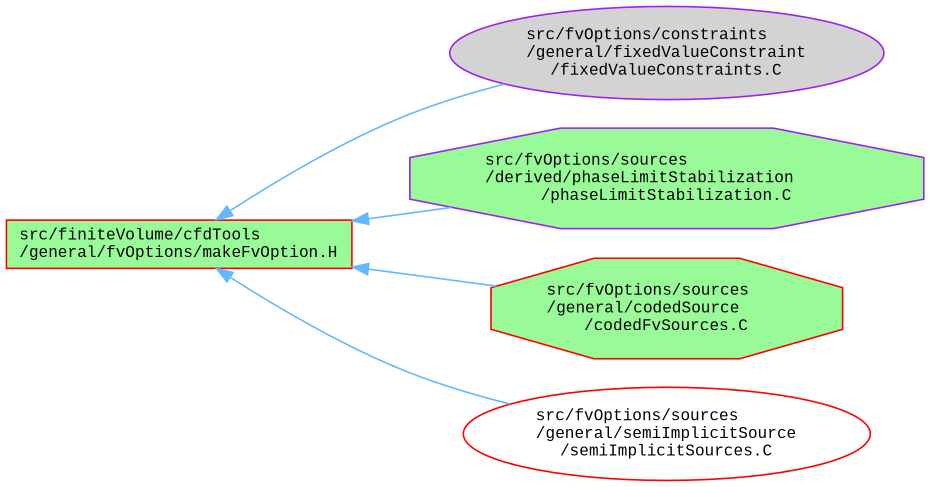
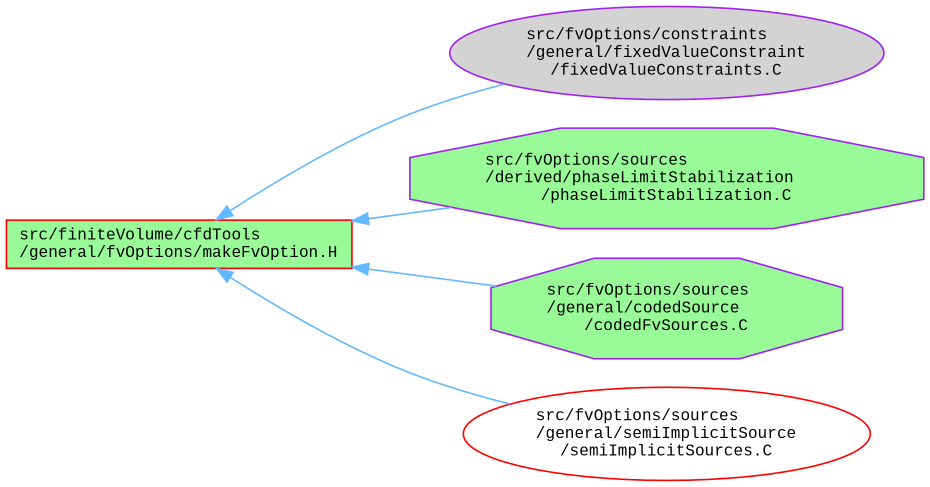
  digraph {
    rankdir=LR
    fontname="Liberation Mono"
    node [color=red fillcolor=palegreen fontname="Liberation Mono" fontsize=10 shape=ellipse style=filled]
    edge [color=steelblue1 dir=back fontname="Liberation Mono" fontsize=10 labelfontname=Helvetica labelfontsize=10 style=solid]
    n1 [fontcolor=black height=0.2 label="src/finiteVolume/cfdTools\l/general/fvOptions/makeFvOption.H" shape=box width=0.4]
    n2 [color=purple fillcolor=lightgrey height=0.2 label="src/fvOptions/constraints\l/general/fixedValueConstraint\l/fixedValueConstraints.C" width=0.4]
    n3 [color=purple height=0.2 label="src/fvOptions/sources\l/derived/phaseLimitStabilization\l/phaseLimitStabilization.C" shape=octagon width=0.4]
-   n4 [height=0.2 label="src/fvOptions/sources\l/general/codedSource\l/codedFvSources.C" shape=octagon width=0.4]
+   n4 [color=purple height=0.2 label="src/fvOptions/sources\l/general/codedSource\l/codedFvSources.C" shape=octagon width=0.4]
    n5 [fillcolor=white height=0.2 label="src/fvOptions/sources\l/general/semiImplicitSource\l/semiImplicitSources.C" width=0.4]
    n1 -> n2
    n1 -> n3
    n1 -> n4
    n1 -> n5
  }
